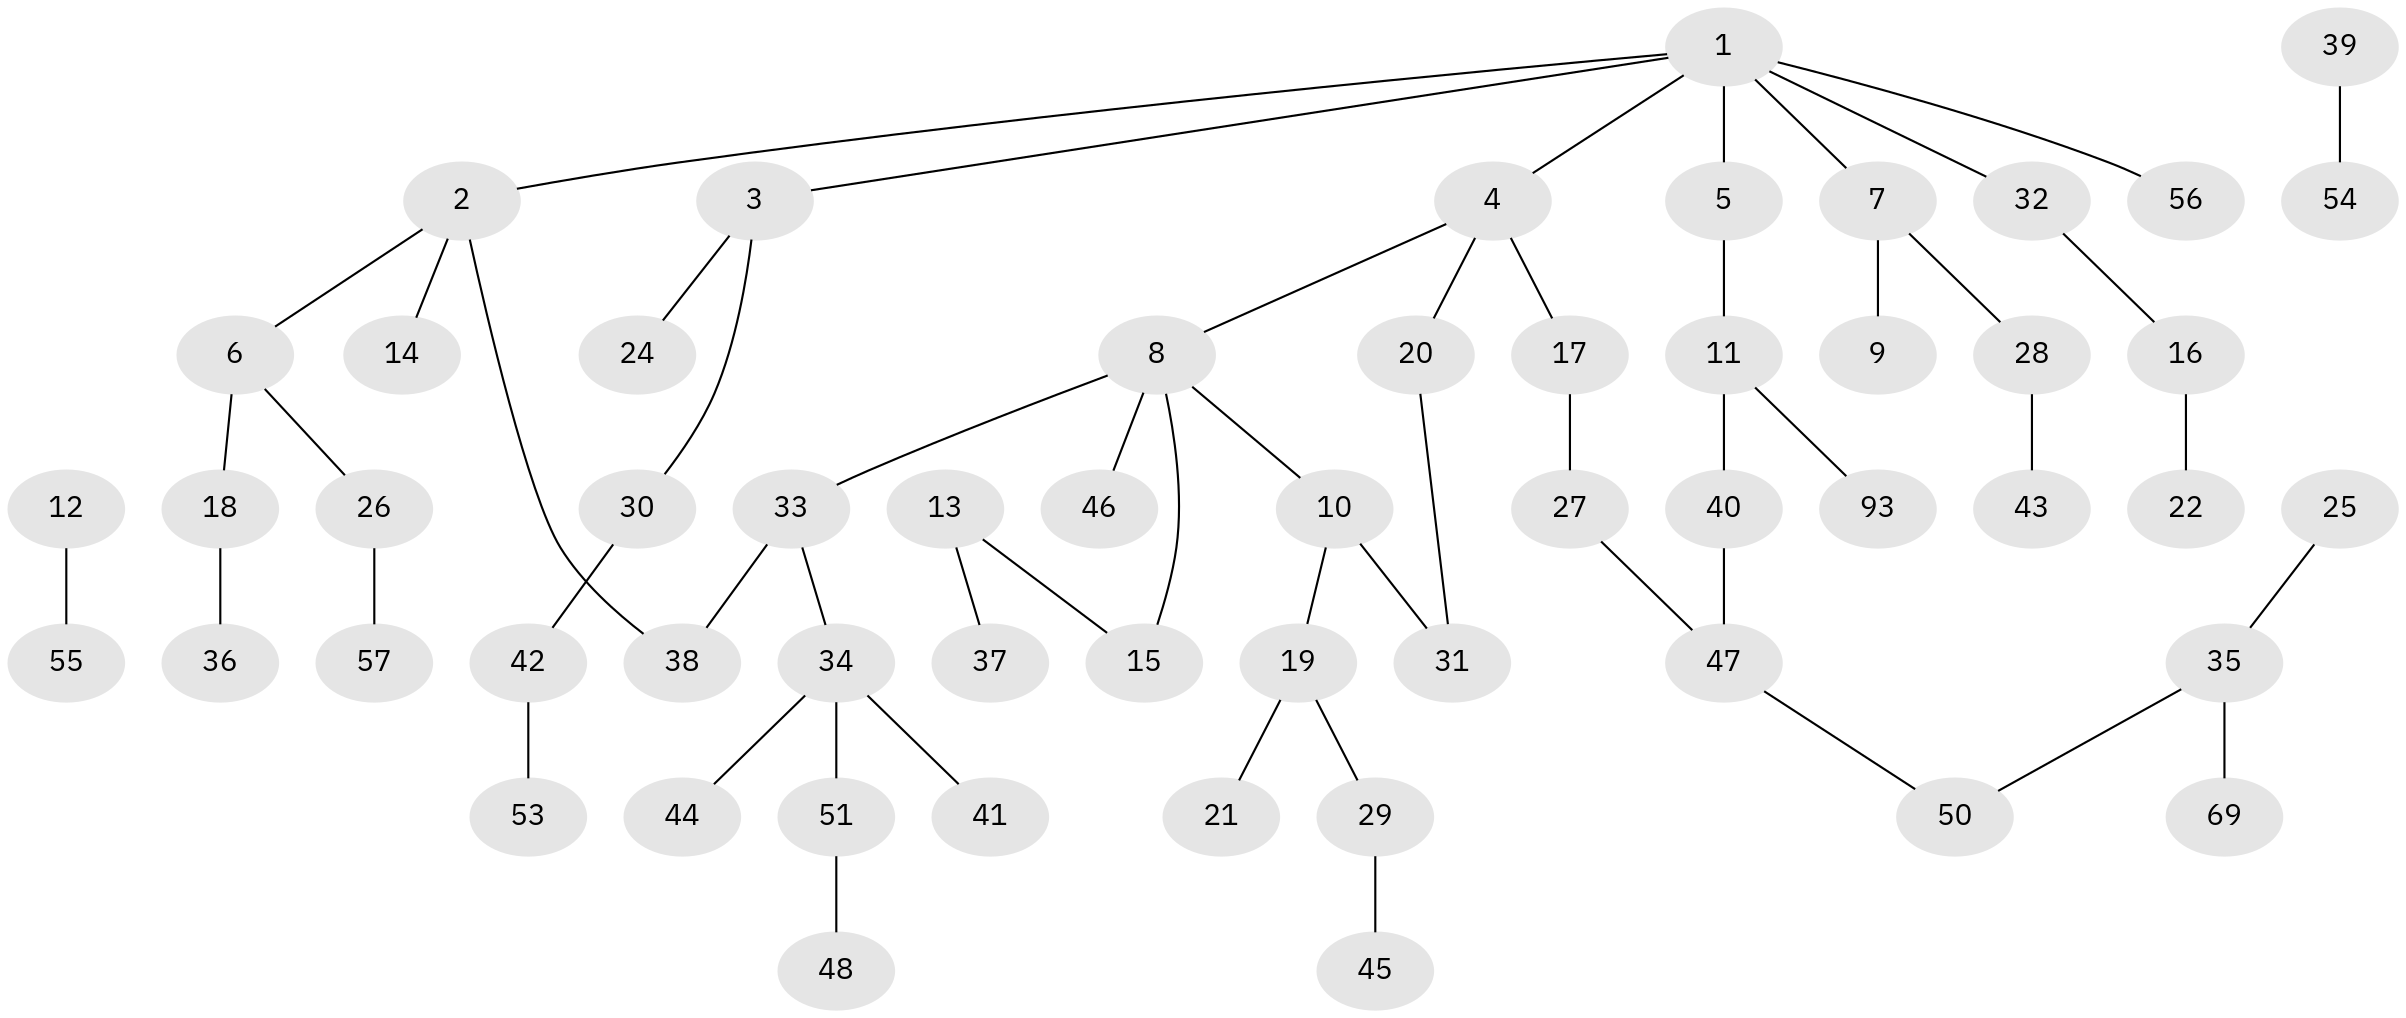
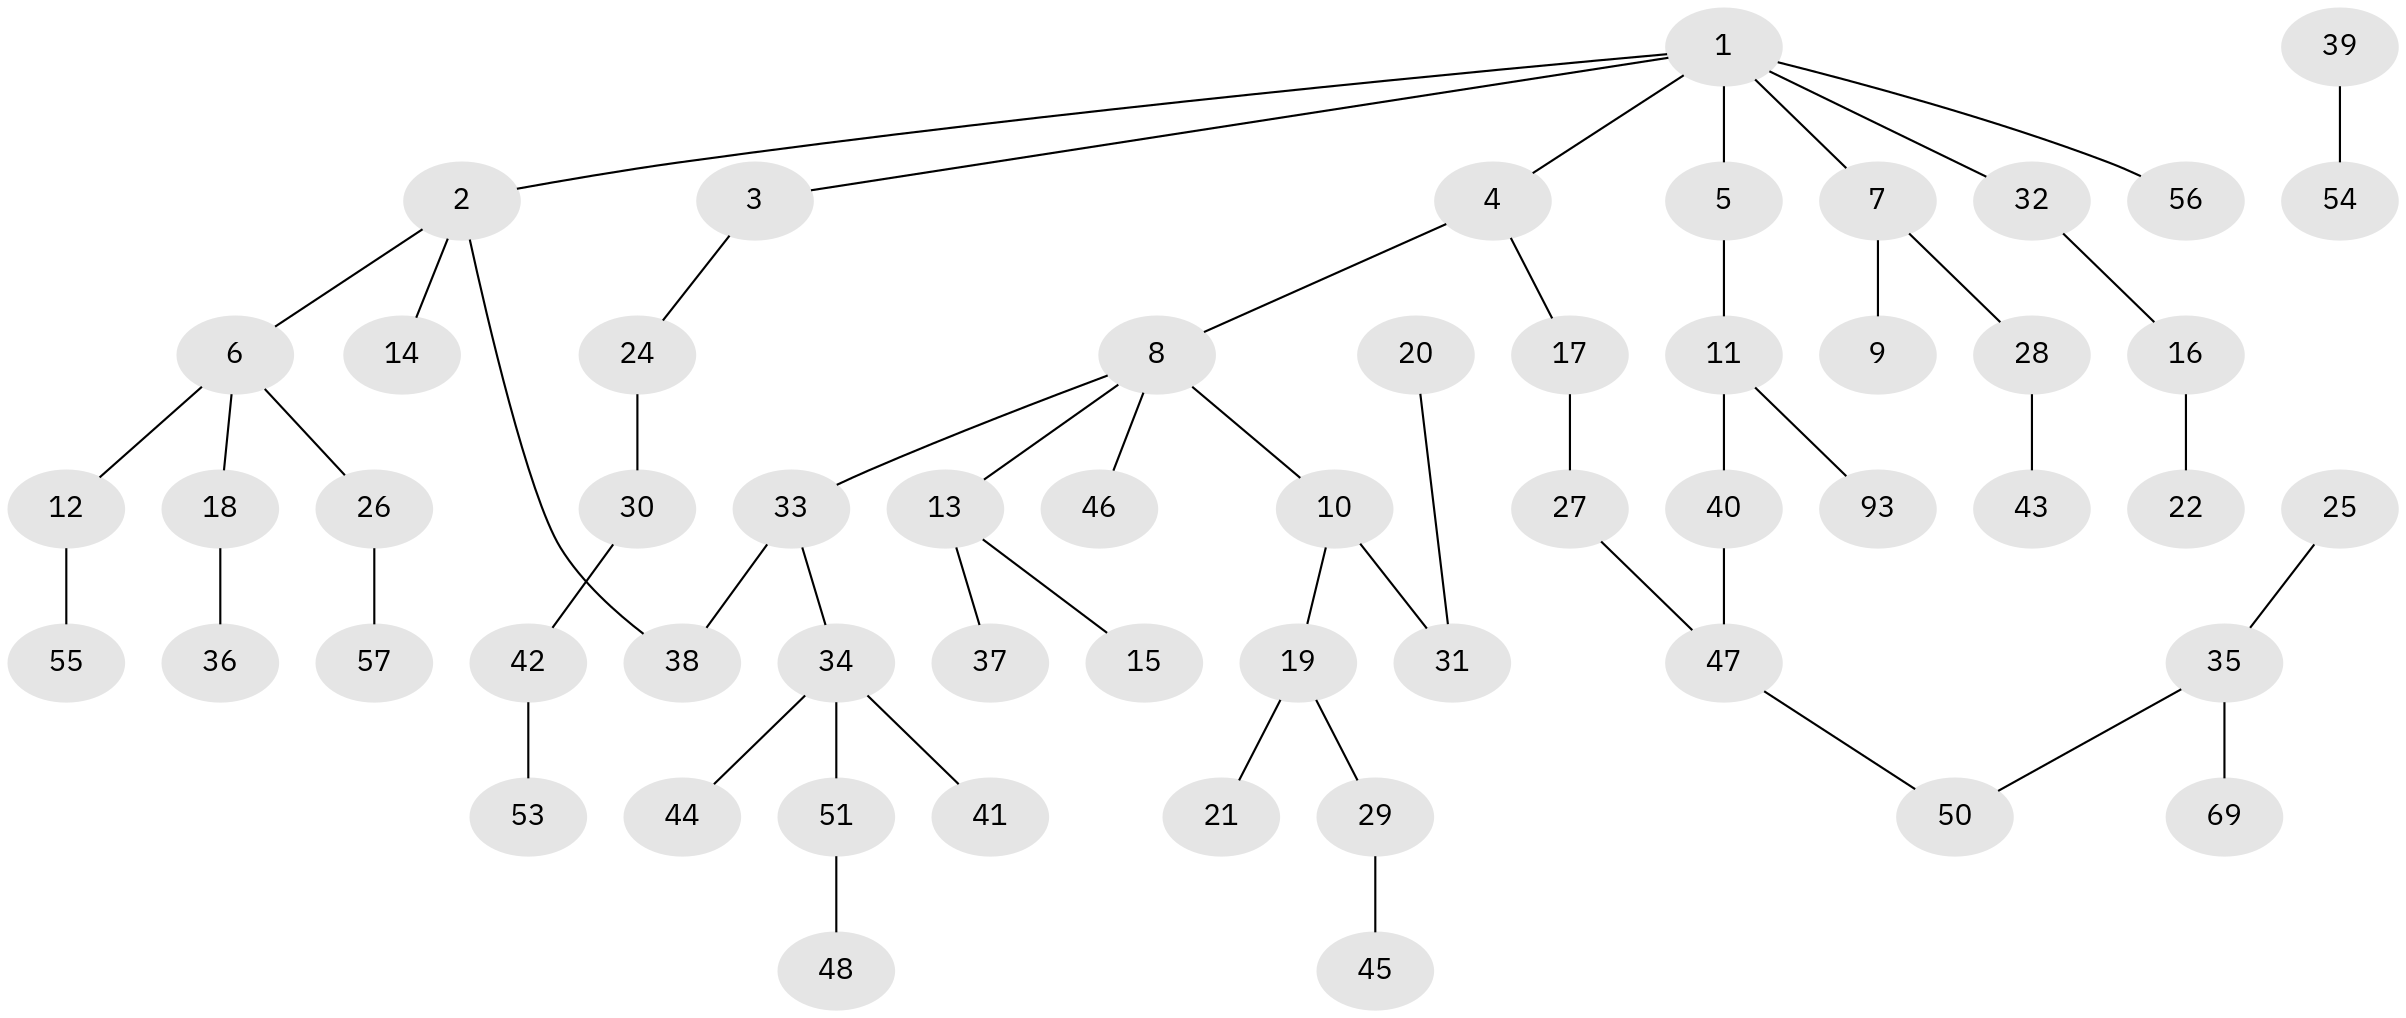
  graph {
    fontname="IBM Plex Sans"
    node [color=gray90 fontname="IBM Plex Sans" style=filled]
    edge [fontname="IBM Plex Sans"]
    1
    2
    3
    4
    5
    7
    32
    56
    6
    14
    38
    24
    30
    8
    17
    20
    11
    9
    28
    16
    12
    18
    26
    42
    10
    13
    33
    46
    27
    31
    n31 [label=93]
    40
    55
    36
    n35 [label=57]
    22
    43
    19
    15
    37
    25
    35
    34
    21
    29
    47
    39
    54
    50
    45
    n51 [label=69]
    53
    41
    44
    51
    48
    1 -- 2
    1 -- 3
    1 -- 4
    1 -- 5
    1 -- 7
    1 -- 32
    1 -- 56
    2 -- 6
    2 -- 14
    2 -- 38
    3 -- 24
-   3 -- 30
+   24 -- 30
    4 -- 8
    4 -- 17
-   4 -- 20
    5 -- 11
    7 -- 9
    7 -- 28
    32 -- 16
+   6 -- 12
    6 -- 18
    6 -- 26
    30 -- 42
    8 -- 10
-   8 -- 15
+   8 -- 13
    8 -- 33
    8 -- 46
    17 -- 27
    20 -- 31
    11 -- n31
    11 -- 40
    28 -- 43
    16 -- 22
    12 -- 55
    18 -- 36
    26 -- n35
    42 -- 53
    10 -- 31
    10 -- 19
    13 -- 15
    13 -- 37
    33 -- 38
    33 -- 34
    27 -- 47
    40 -- 47
    19 -- 21
    19 -- 29
    25 -- 35
    35 -- 50
    35 -- n51
    34 -- 41
    34 -- 44
    34 -- 51
    29 -- 45
    47 -- 50
    39 -- 54
    51 -- 48
  }
